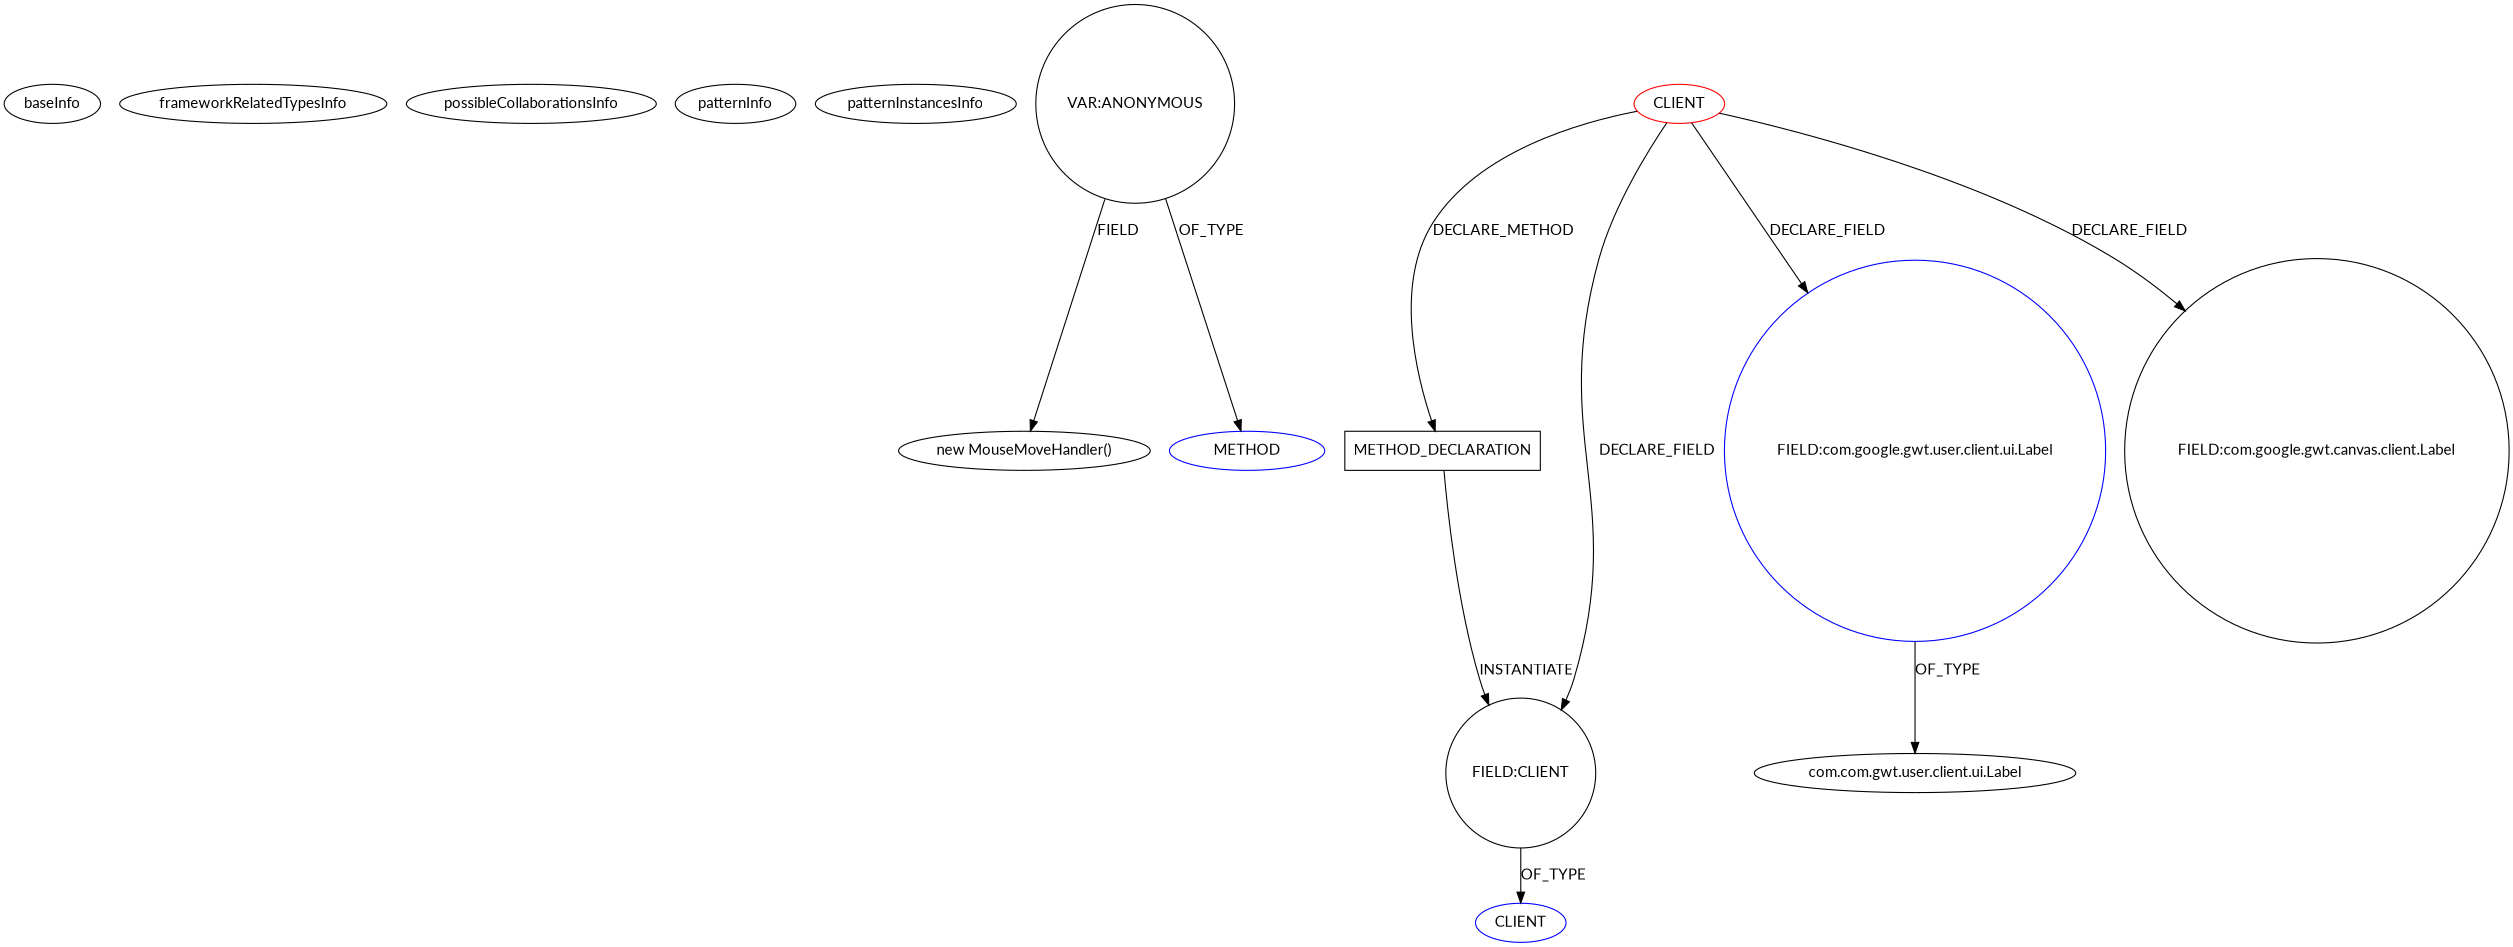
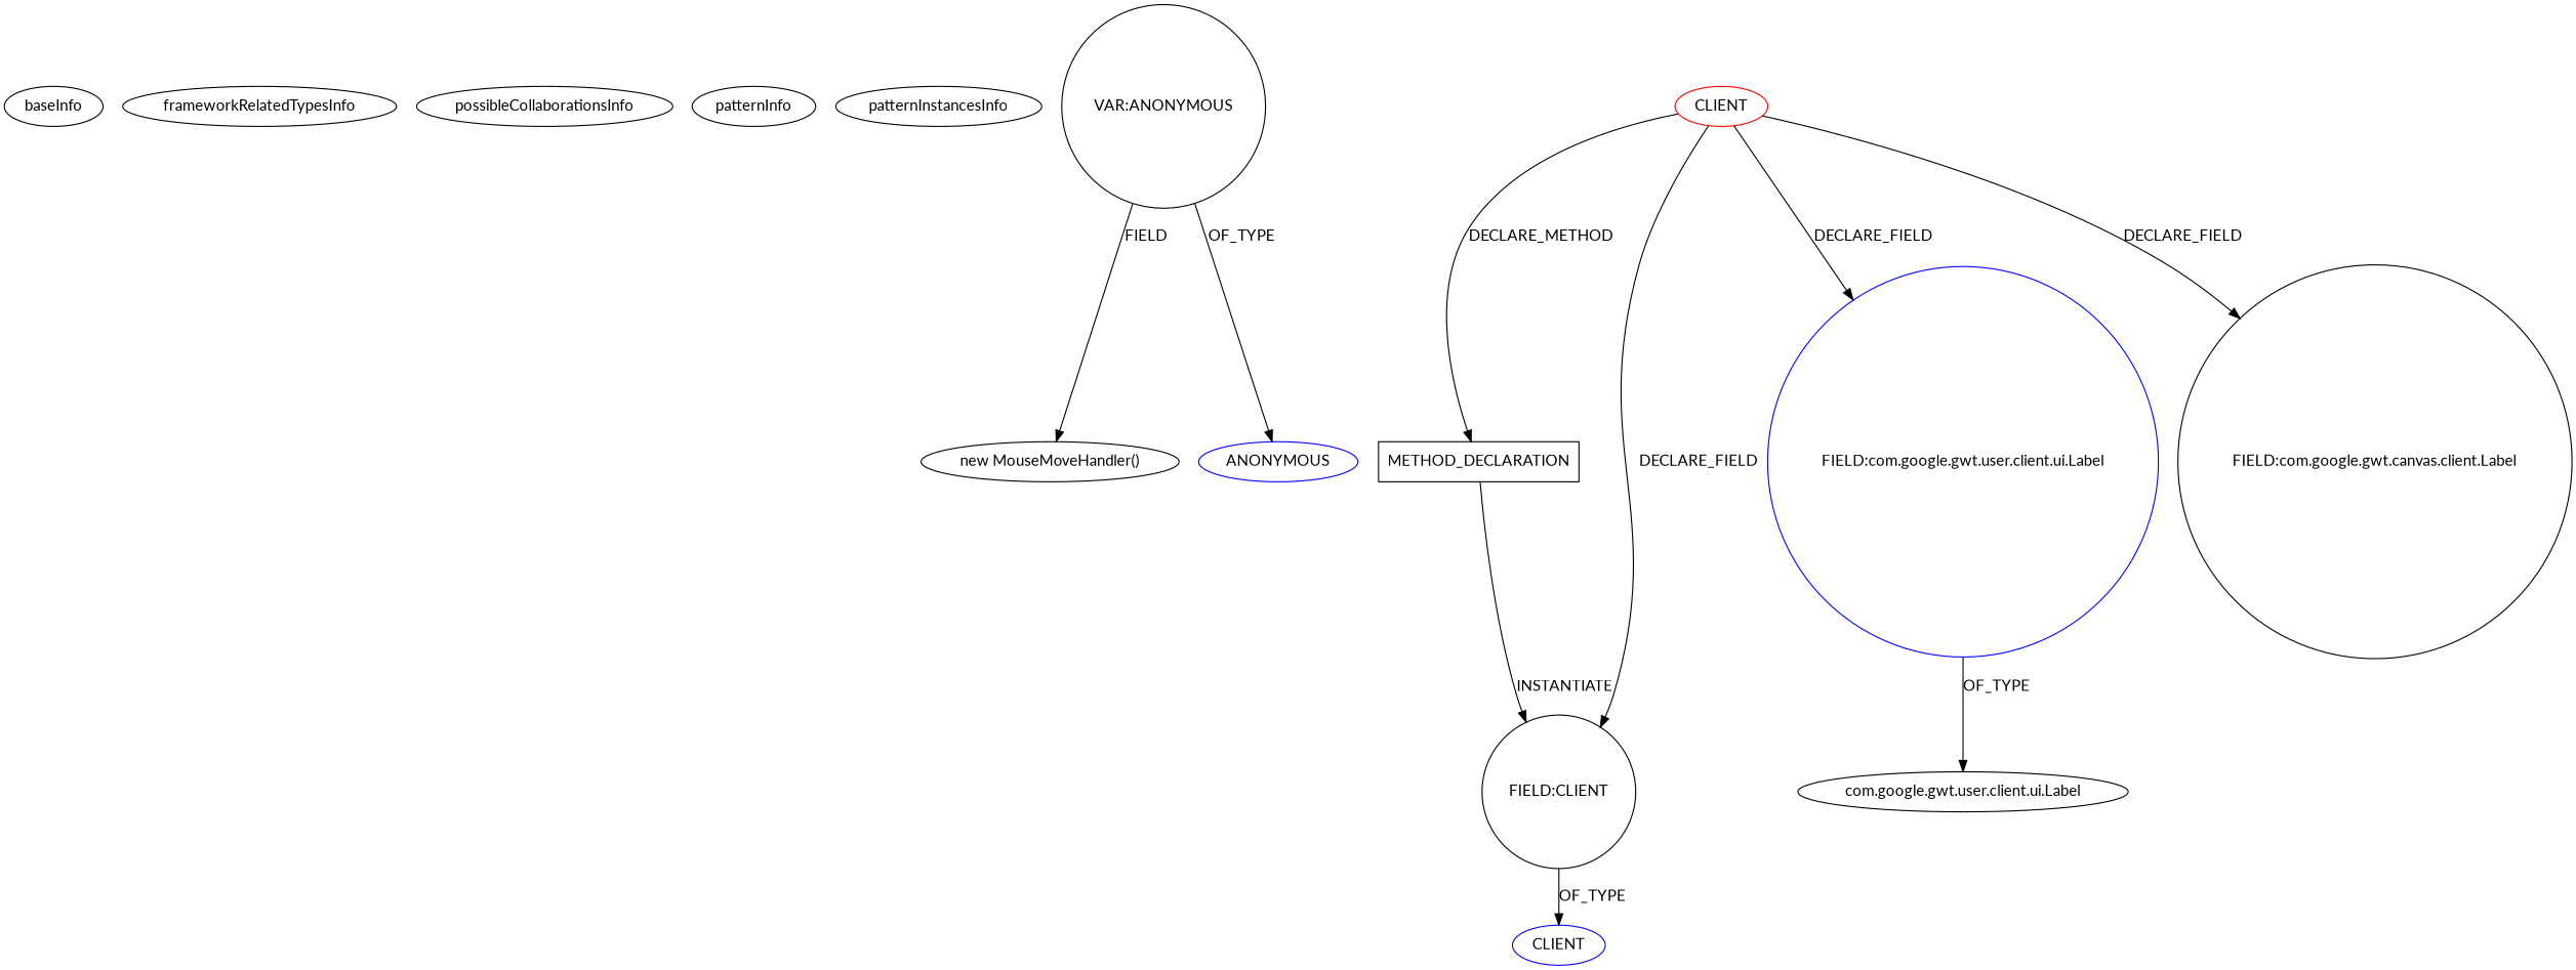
  digraph {
    fontname=Lato
    node [fontname=Lato isFrameworkType=false]
    edge [fontname=Lato]
    baseInfo [category=pattern graphId=1644 isAnonymous=false possibleRelation=false isFrameworkType=""]
    frameworkRelatedTypesInfo [isFrameworkType=""]
    possibleCollaborationsInfo [isFrameworkType=""]
    patternInfo [frequency=2.0 patternRootClient=0 isFrameworkType=""]
    patternInstancesInfo [0="skavish-collaborative-paint~/skavish-collaborative-paint/collaborative-paint-master/src/com/acme/collpaint/client/page/CollPaintView.java~CollPaintView~4493" 1="lambourg-WebGallery~/lambourg-WebGallery/WebGallery-master/client/src/com/lambourg/webgallery/client/pictureview/PictureView.java~PictureView~3541" isFrameworkType=""]
    n6 [label="new MouseMoveHandler()" vertexType=CONSTRUCTOR_CALL]
    n7 [label="VAR:ANONYMOUS" shape=circle vertexType=VARIABLE_EXPRESION]
-   n8 [color=blue label=METHOD vertexType=REFERENCE_ANONYMOUS_DECLARATION]
+   n8 [color=blue label=ANONYMOUS vertexType=REFERENCE_ANONYMOUS_DECLARATION]
    n9 [label=METHOD_DECLARATION shape=box vertexType=CLIENT_METHOD_DECLARATION]
    n10 [label="FIELD:CLIENT" shape=circle vertexType=FIELD_DECLARATION]
    n11 [color=red label=CLIENT vertexType=ROOT_CLIENT_CLASS_DECLARATION]
    n12 [color=blue label="FIELD:com.google.gwt.user.client.ui.Label" shape=circle vertexType=FIELD_DECLARATION]
    n13 [label="FIELD:com.google.gwt.canvas.client.Label" shape=circle vertexType=FIELD_DECLARATION]
    n14 [color=blue label=CLIENT vertexType=REFERENCE_CLIENT_CLASS_DECLARATION]
-   n15 [label="com.com.gwt.user.client.ui.Label" vertexType=FRAMEWORK_CLASS_TYPE]
+   n15 [label="com.google.gwt.user.client.ui.Label" vertexType=FRAMEWORK_CLASS_TYPE]
    n7 -> n6 [label=FIELD]
    n7 -> n8 [label=OF_TYPE]
    n9 -> n10 [label=INSTANTIATE]
    n10 -> n14 [label=OF_TYPE]
    n11 -> n9 [label=DECLARE_METHOD]
    n11 -> n10 [label=DECLARE_FIELD]
    n11 -> n12 [label=DECLARE_FIELD]
    n11 -> n13 [label=DECLARE_FIELD]
    n12 -> n15 [label=OF_TYPE]
  }
